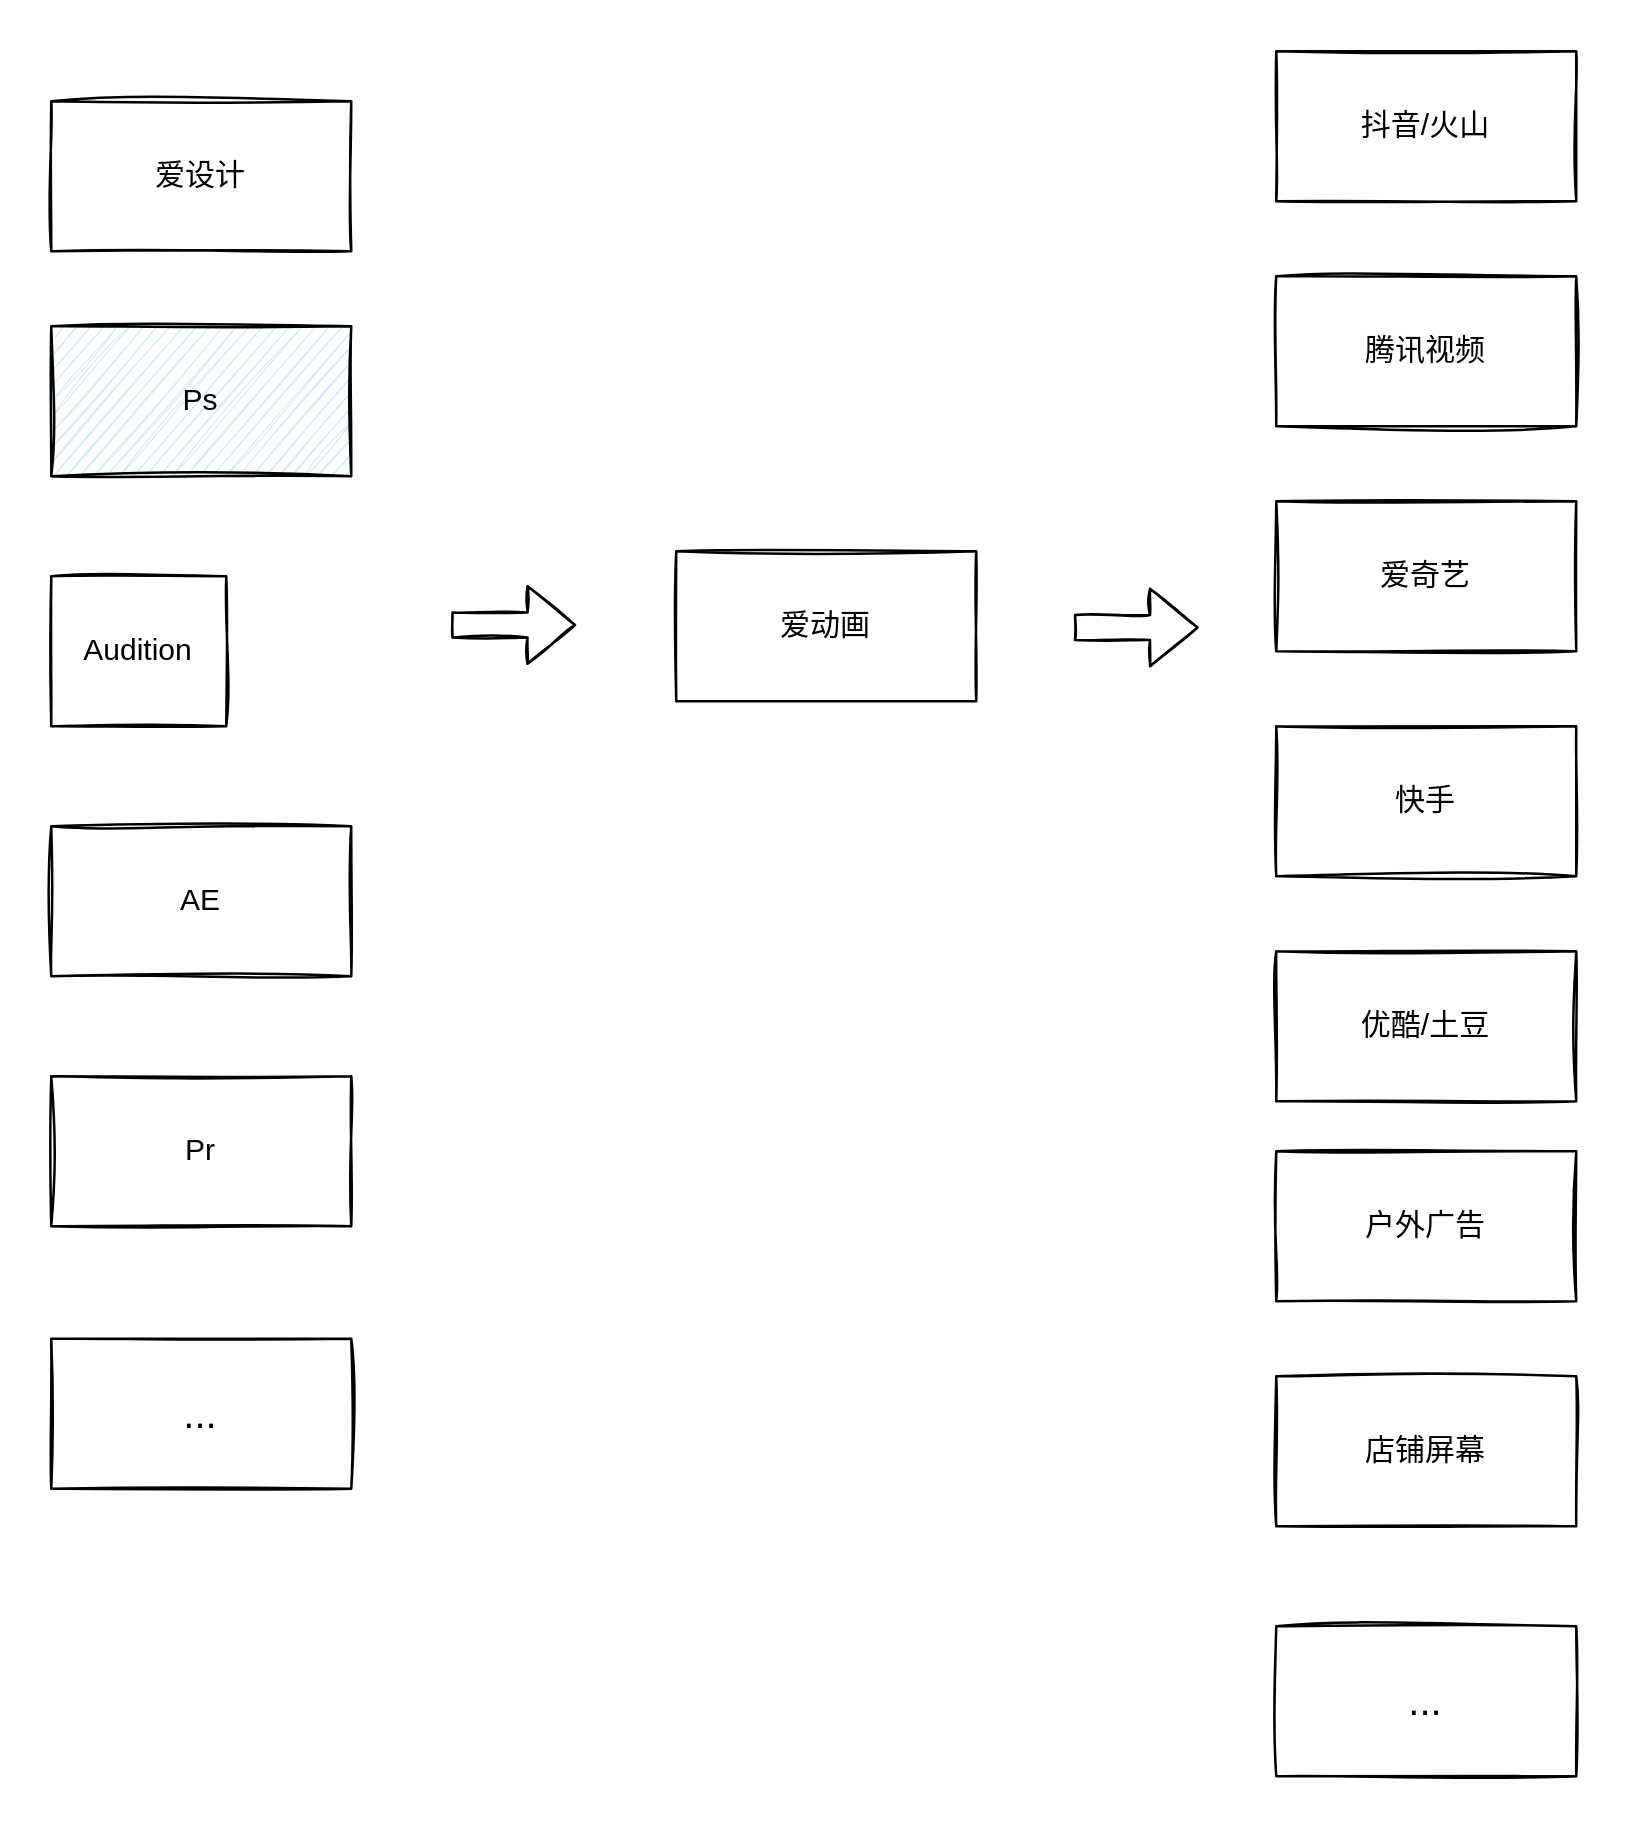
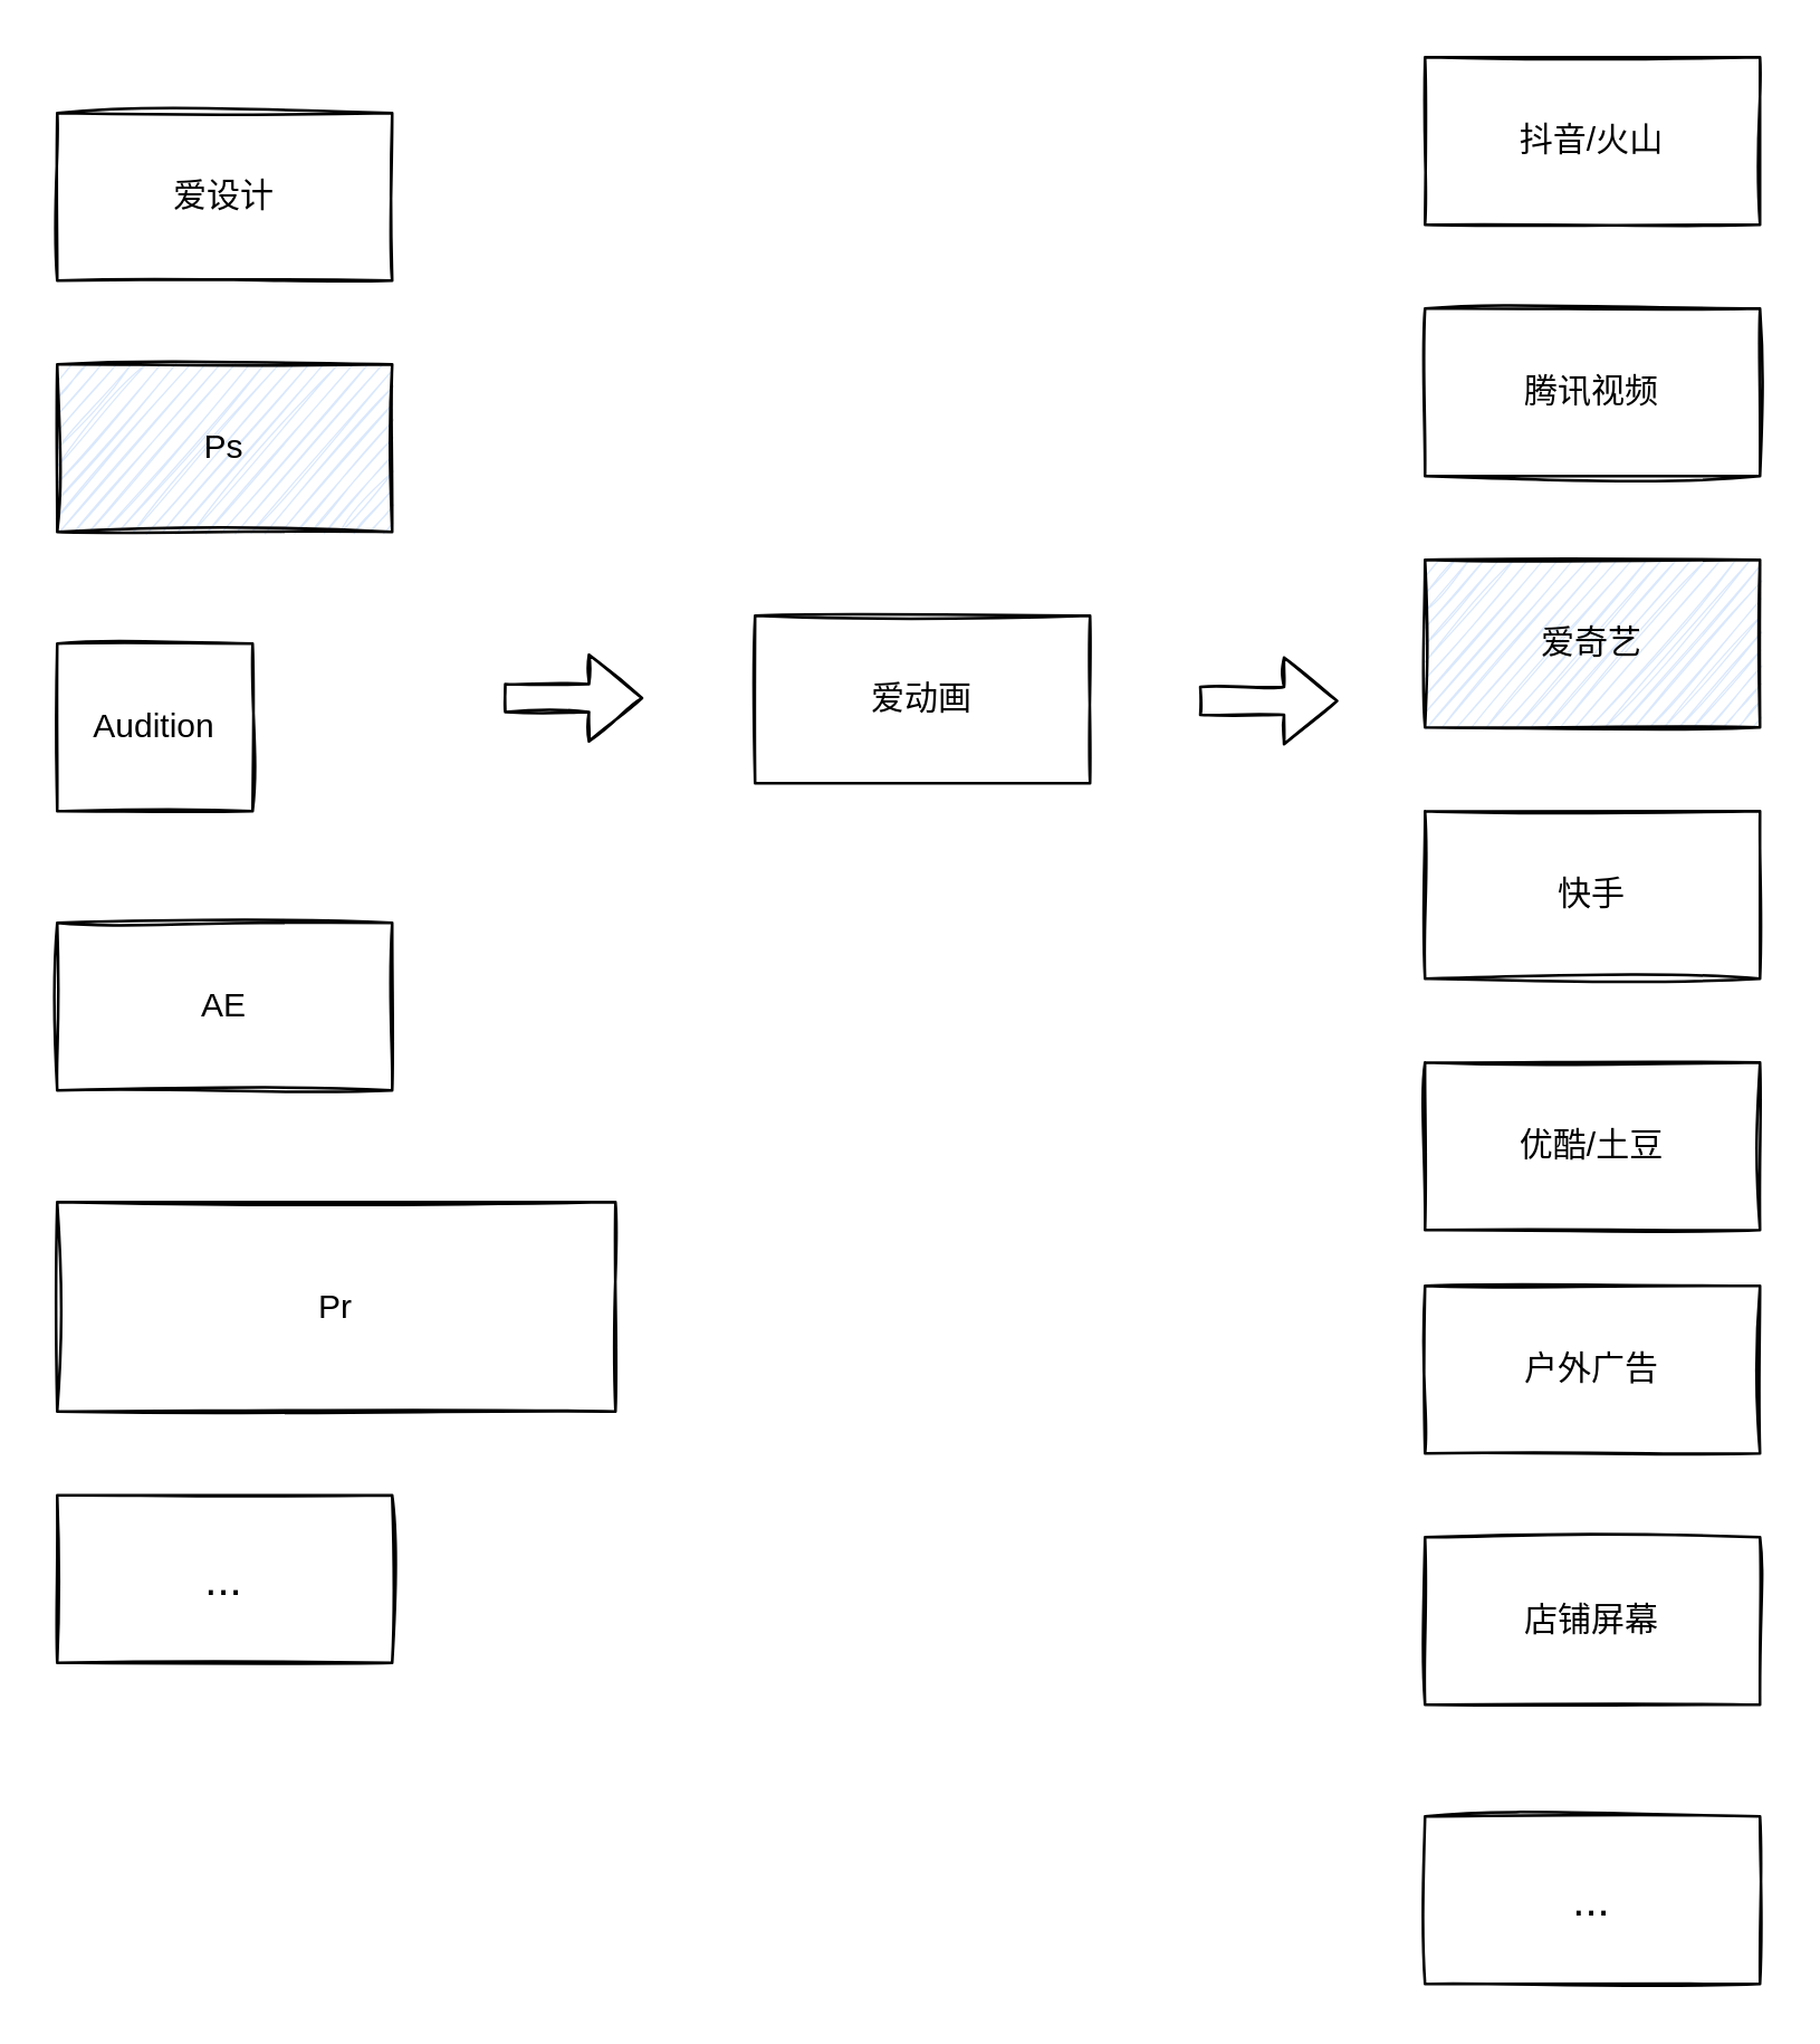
  <mxCell id="0" />
  <mxCell id="1" parent="0" />
  <mxCell id="2" value="爱设计" style="rounded=0;whiteSpace=wrap;html=1;sketch=1;" vertex="1" parent="1"><mxGeometry x="20" y="40" width="120" height="60" as="geometry" /></mxCell>
  <mxCell id="3" value="" style="shape=flexArrow;endArrow=classic;html=1;rounded=0;sketch=1;curved=1;" edge="1" parent="1"><mxGeometry width="50" height="50" relative="1" as="geometry"><mxPoint x="180" y="249.5" as="sourcePoint" /><mxPoint x="230" y="249.5" as="targetPoint" /></mxGeometry></mxCell>
  <mxCell id="4" value="爱动画" style="rounded=0;whiteSpace=wrap;html=1;sketch=1;" vertex="1" parent="1"><mxGeometry x="270" y="220" width="120" height="60" as="geometry" /></mxCell>
  <mxCell id="5" value="户外广告" style="rounded=0;whiteSpace=wrap;html=1;sketch=1;" vertex="1" parent="1"><mxGeometry x="510" y="460" width="120" height="60" as="geometry" /></mxCell>
  <mxCell id="6" value="" style="shape=flexArrow;endArrow=classic;html=1;rounded=0;sketch=1;curved=1;" edge="1" parent="1"><mxGeometry width="50" height="50" relative="1" as="geometry"><mxPoint x="429" y="250.5" as="sourcePoint" /><mxPoint x="479" y="250.5" as="targetPoint" /></mxGeometry></mxCell>
  <mxCell id="7" value="店铺屏幕" style="rounded=0;whiteSpace=wrap;html=1;sketch=1;" vertex="1" parent="1"><mxGeometry x="510" y="550" width="120" height="60" as="geometry" /></mxCell>
  <mxCell id="8" value="抖音/火山" style="rounded=0;whiteSpace=wrap;html=1;sketch=1;" vertex="1" parent="1"><mxGeometry x="510" y="20" width="120" height="60" as="geometry" /></mxCell>
  <mxCell id="9" value="腾讯视频" style="rounded=0;whiteSpace=wrap;html=1;sketch=1;" vertex="1" parent="1"><mxGeometry x="510" y="110" width="120" height="60" as="geometry" /></mxCell>
- <mxCell id="10" value="爱奇艺" style="rounded=0;whiteSpace=wrap;html=1;sketch=1;" vertex="1" parent="1"><mxGeometry x="510" y="200" width="120" height="60" as="geometry" /></mxCell>
+ <mxCell id="10" value="爱奇艺" style="rounded=0;whiteSpace=wrap;html=1;sketch=1;fillColor=#dae8fc;" vertex="1" parent="1"><mxGeometry x="510" y="200" width="120" height="60" as="geometry" /></mxCell>
  <mxCell id="11" value="优酷/土豆" style="rounded=0;whiteSpace=wrap;html=1;sketch=1;" vertex="1" parent="1"><mxGeometry x="510" y="380" width="120" height="60" as="geometry" /></mxCell>
  <mxCell id="12" value="快手" style="rounded=0;whiteSpace=wrap;html=1;sketch=1;" vertex="1" parent="1"><mxGeometry x="510" y="290" width="120" height="60" as="geometry" /></mxCell>
  <mxCell id="13" value="Ps" style="rounded=0;whiteSpace=wrap;html=1;sketch=1;fillColor=#dae8fc;" vertex="1" parent="1"><mxGeometry x="20" y="130" width="120" height="60" as="geometry" /></mxCell>
  <mxCell id="14" value="Audition" style="rounded=0;whiteSpace=wrap;html=1;sketch=1;" vertex="1" parent="1"><mxGeometry x="20" y="230" width="70" height="60" as="geometry" /></mxCell>
  <mxCell id="15" value="AE" style="rounded=0;whiteSpace=wrap;html=1;sketch=1;" vertex="1" parent="1"><mxGeometry x="20" y="330" width="120" height="60" as="geometry" /></mxCell>
- <mxCell id="16" value="Pr" style="rounded=0;whiteSpace=wrap;html=1;sketch=1;" vertex="1" parent="1"><mxGeometry x="20" y="430" width="120" height="60" as="geometry" /></mxCell>
+ <mxCell id="16" value="Pr" style="rounded=0;whiteSpace=wrap;html=1;sketch=1;" vertex="1" parent="1"><mxGeometry x="20" y="430" width="200" height="75" as="geometry" /></mxCell>
  <mxCell id="17" value="..." style="rounded=0;whiteSpace=wrap;html=1;sketch=1;fontSize=16;" vertex="1" parent="1"><mxGeometry x="20" y="535" width="120" height="60" as="geometry" /></mxCell>
  <mxCell id="18" value="..." style="rounded=0;whiteSpace=wrap;html=1;sketch=1;fontSize=16;" vertex="1" parent="1"><mxGeometry x="510" y="650" width="120" height="60" as="geometry" /></mxCell>
